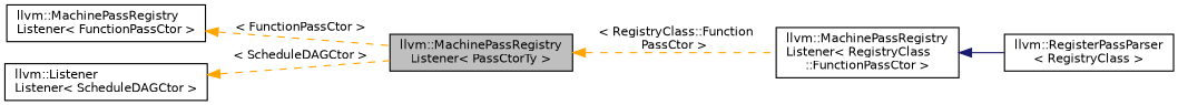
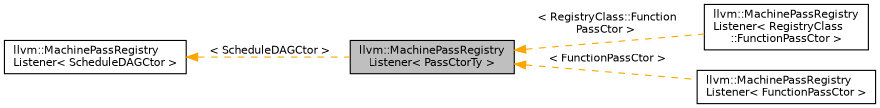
  digraph {
    rankdir=LR
    node [color=black fontname=Helvetica fontsize=10 shape=box]
    edge [color=orange dir=back fontname=Helvetica fontsize=10 labelfontname=Helvetica labelfontsize=10 style=dashed]
    n1 [fillcolor=grey75 fontcolor=black height=0.2 label="llvm::MachinePassRegistry\lListener\< PassCtorTy \>" style=filled width=0.4]
    n2 [height=0.2 label="llvm::MachinePassRegistry\lListener\< RegistryClass\l::FunctionPassCtor \>" width=0.4]
    n3 [height=0.2 label="llvm::MachinePassRegistry\lListener\< FunctionPassCtor \>" width=0.4]
-   n4 [height=0.2 label="llvm::RegisterPassParser\l\< RegistryClass \>" width=0.4]
-   n5 [height=0.2 label="llvm::Listener\lListener\< ScheduleDAGCtor \>" width=0.4]
+   n5 [height=0.2 label="llvm::MachinePassRegistry\lListener\< ScheduleDAGCtor \>" width=0.4]
    n1 -> n2 [label=" \< RegistryClass::Function\lPassCtor \>"]
-   n3 -> n1 [label=" \< FunctionPassCtor \>"]
-   n2 -> n4 [color=midnightblue style=solid]
+   n1 -> n3 [label=" \< FunctionPassCtor \>"]
    n5 -> n1 [label=" \< ScheduleDAGCtor \>"]
  }
